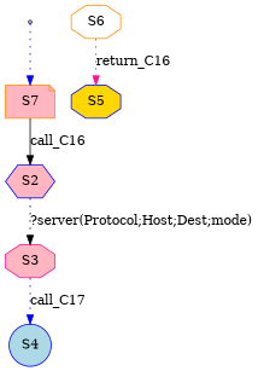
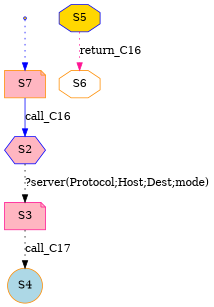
  digraph {
    node [color=blue fillcolor=lightpink shape=note style=filled]
    edge [color=blue style=dotted]
    S00 [fillcolor=gold shape=point]
    n2 [color=darkorange label=S7]
    n3 [label=S2 shape=hexagon]
-   n4 [color=deeppink label=S3 shape=octagon]
-   n5 [fillcolor=lightblue label=S4 shape=circle]
+   n4 [color=deeppink label=S3]
+   n5 [color=darkorange fillcolor=lightblue label=S4 shape=circle]
    n6 [fillcolor=gold label=S5 shape=octagon]
    n7 [color=darkorange fillcolor=white label=S6 shape=octagon]
    S00 -> n2
-   n2 -> n3 [color=black label=call_C16 style=solid]
+   n2 -> n3 [label=call_C16 style=solid]
    n3 -> n4 [color=black label="?server(Protocol;Host;Dest;mode)"]
-   n4 -> n5 [label=call_C17]
-   n7 -> n6 [color=deeppink label=return_C16]
+   n4 -> n5 [color=black label=call_C17]
+   n6 -> n7 [color=deeppink label=return_C16]
  }
